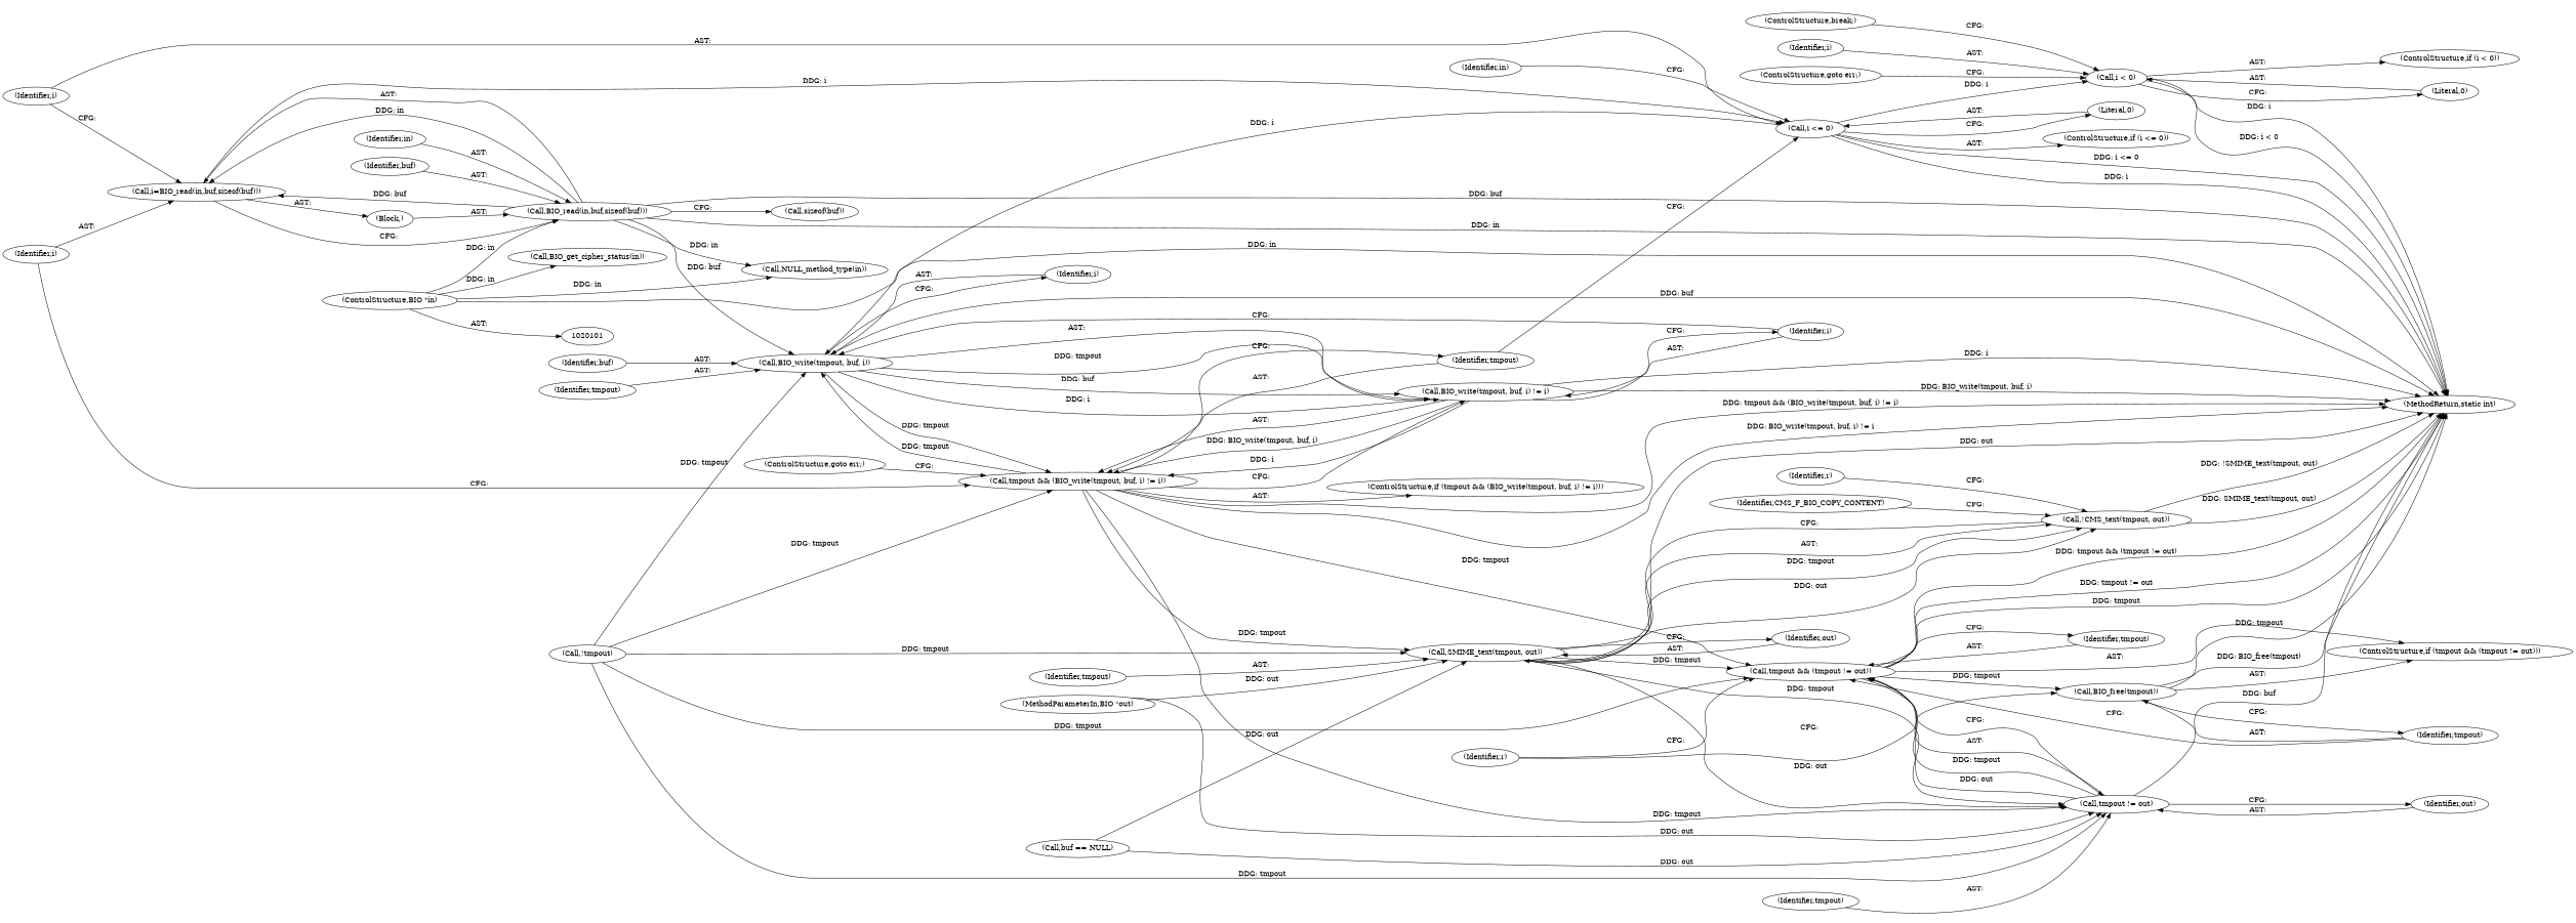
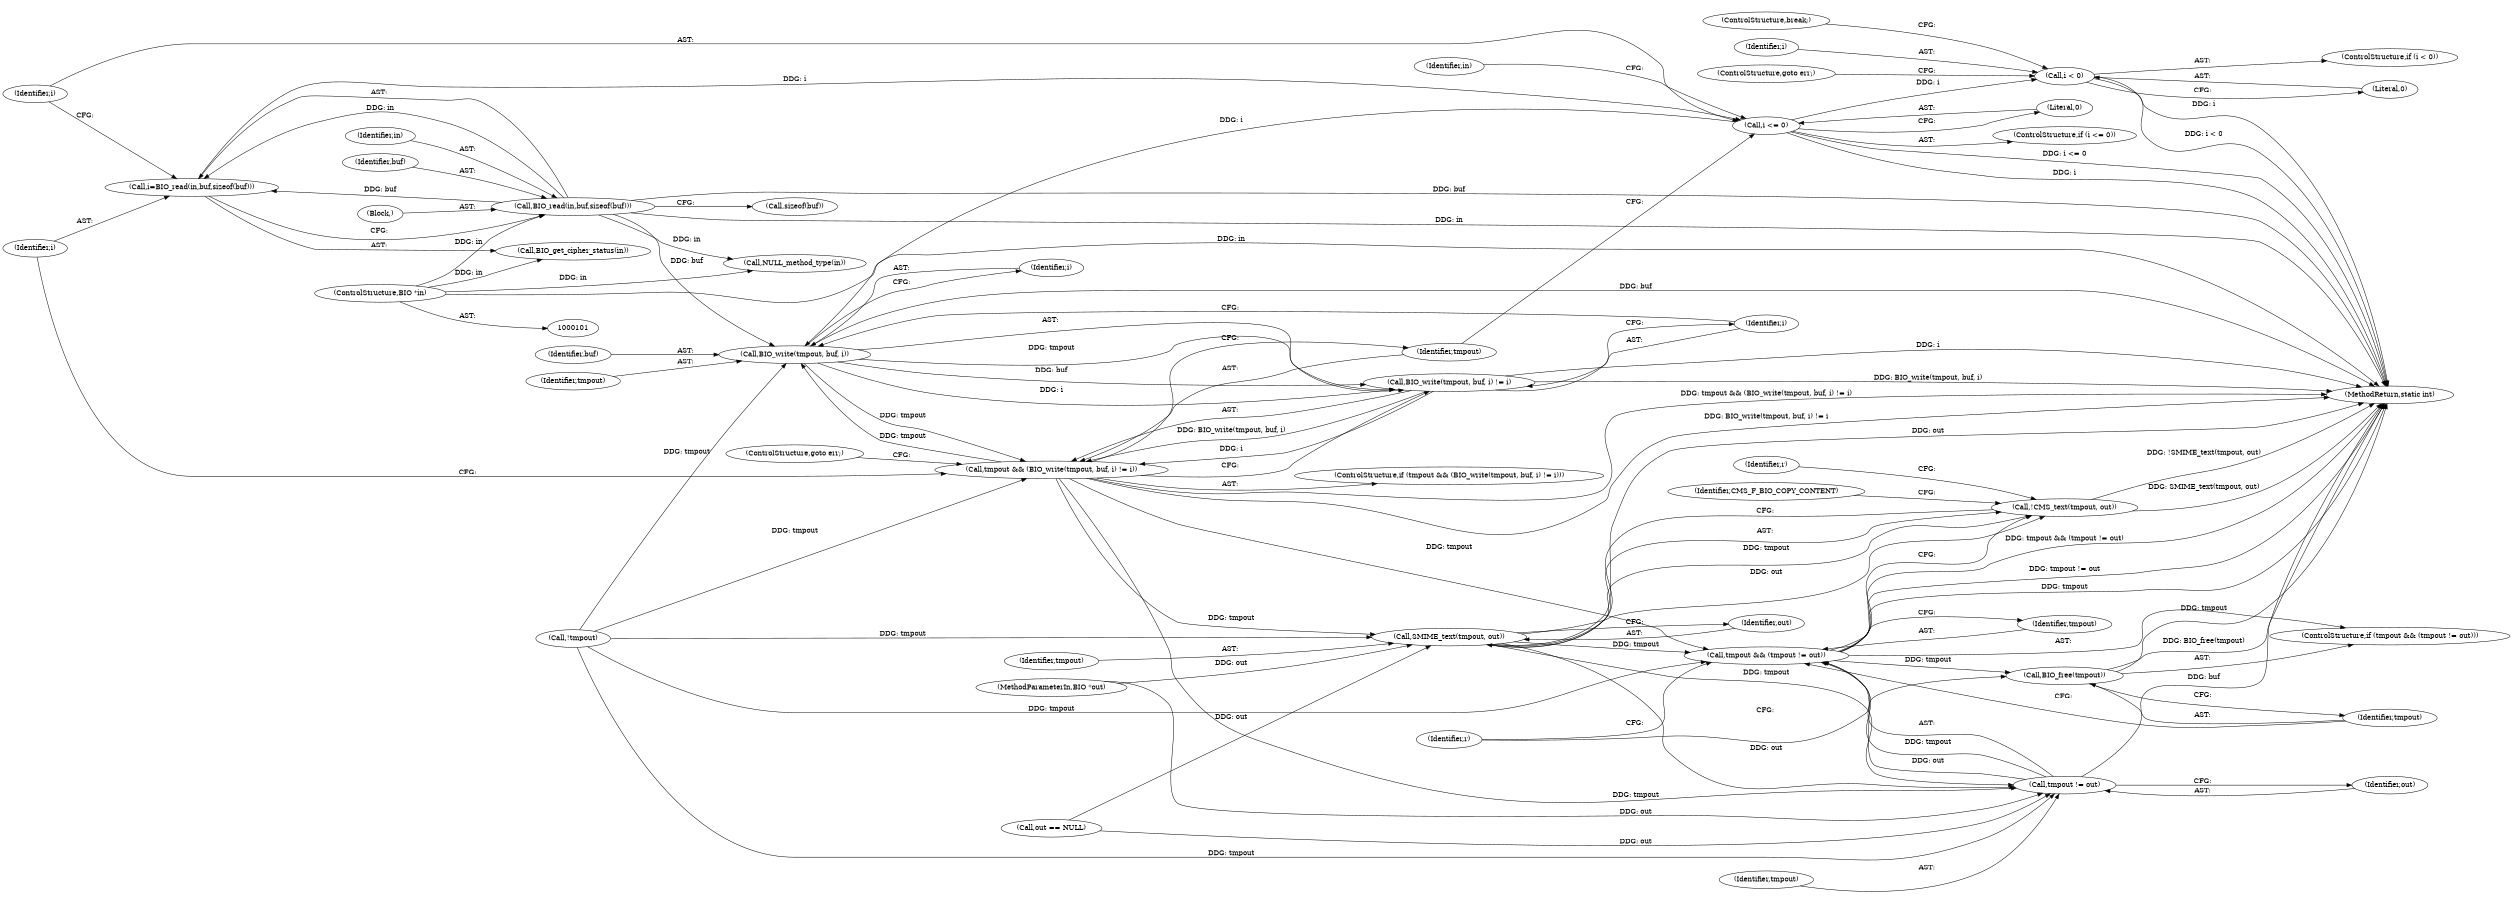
  digraph {
    rankdir=LR
    n1 [label="(Call,i=BIO_read(in,buf,sizeof(buf)))"]
    n2 [label="(Call,BIO_read(in,buf,sizeof(buf)))"]
    n3 [label="(Call,i <= 0)"]
    n4 [label="(Block,)"]
    n5 [label="(MethodReturn,static int)"]
    n6 [label="(Call,BIO_write(tmpout, buf, i))"]
    n7 [label="(Call,sizeof(buf))"]
    n8 [label="(Call,NULL_method_type(in))"]
    n9 [label="(Call,i < 0)"]
    n10 [label="(Literal,0)"]
    n11 [label="(ControlStructure,if (i <= 0))"]
    n12 [label="(Call,tmpout && (BIO_write(tmpout, buf, i) != i))"]
    n13 [label="(Call,BIO_write(tmpout, buf, i) != i)"]
    n14 [label="(Identifier,i)"]
    n15 [label="(ControlStructure,BIO *in)"]
    n16 [label="(Call,BIO_get_cipher_status(in))"]
-   1000101 [label=1020101]
+   1000101
    n18 [label="(Literal,0)"]
    n19 [label="(ControlStructure,if (i < 0))"]
    n20 [label="(Call,SMIME_text(tmpout, out))"]
    n21 [label="(Call,tmpout && (tmpout != out))"]
    n22 [label="(Call,tmpout != out)"]
    n23 [label="(ControlStructure,if (tmpout && (BIO_write(tmpout, buf, i) != i)))"]
    n24 [label="(Identifier,tmpout)"]
    n25 [label="(Identifier,i)"]
    n26 [label="(Call,!CMS_text(tmpout, out))"]
    n27 [label="(Identifier,out)"]
    n28 [label="(Call,BIO_free(tmpout))"]
    n29 [label="(ControlStructure,if (tmpout && (tmpout != out)))"]
    n30 [label="(Identifier,tmpout)"]
    n31 [label="(Identifier,out)"]
    n32 [label="(Identifier,tmpout)"]
    n33 [label="(Identifier,in)"]
    n34 [label="(Call,!tmpout)"]
-   n35 [label="(Call,buf == NULL)"]
+   n35 [label="(Call,out == NULL)"]
    n36 [label="(Identifier,buf)"]
    n37 [label="(Identifier,buf)"]
    n38 [label="(Identifier,i)"]
    n39 [label="(Identifier,r)"]
    n40 [label="(Identifier,i)"]
    n41 [label="(Identifier,tmpout)"]
    n42 [label="(Identifier,tmpout)"]
    n43 [label="(Identifier,CMS_F_BIO_COPY_CONTENT)"]
    n44 [label="(Identifier,i)"]
    n45 [label="(ControlStructure,goto err;)"]
    n46 [label="(MethodParameterIn,BIO *out)"]
    n47 [label="(ControlStructure,goto err;)"]
    n48 [label="(Identifier,in)"]
    n49 [label="(Identifier,r)"]
    n50 [label="(Identifier,tmpout)"]
    n51 [label="(ControlStructure,break;)"]
    n1 -> n2 [label="CFG: "]
    n1 -> n3 [label="DDG: i"]
-   n1 -> n4 [label="AST: "]
+   n1 -> n16 [label="AST: "]
    n2 -> n1 [label="AST: "]
    n2 -> n1 [label="DDG: in"]
    n2 -> n1 [label="DDG: buf"]
    n2 -> n5 [label="DDG: buf"]
    n2 -> n5 [label="DDG: in"]
    n2 -> n6 [label="DDG: buf"]
    n2 -> n7 [label="CFG: "]
    n2 -> n8 [label="DDG: in"]
    n3 -> n5 [label="DDG: i <= 0"]
    n3 -> n5 [label="DDG: i"]
    n3 -> n6 [label="DDG: i"]
    n3 -> n9 [label="DDG: i"]
    n3 -> n10 [label="CFG: "]
    n3 -> n11 [label="AST: "]
    n4 -> n2 [label="AST: "]
    n6 -> n5 [label="DDG: buf"]
    n6 -> n12 [label="DDG: tmpout"]
    n6 -> n13 [label="AST: "]
    n6 -> n13 [label="DDG: tmpout"]
    n6 -> n13 [label="DDG: buf"]
    n6 -> n13 [label="DDG: i"]
    n6 -> n14 [label="CFG: "]
    n9 -> n5 [label="DDG: i"]
    n9 -> n5 [label="DDG: i < 0"]
    n9 -> n18 [label="CFG: "]
    n9 -> n19 [label="AST: "]
    n10 -> n3 [label="AST: "]
    n12 -> n5 [label="DDG: tmpout && (BIO_write(tmpout, buf, i) != i)"]
    n12 -> n5 [label="DDG: BIO_write(tmpout, buf, i) != i"]
    n12 -> n6 [label="DDG: tmpout"]
    n12 -> n13 [label="CFG: "]
    n12 -> n20 [label="DDG: tmpout"]
    n12 -> n21 [label="DDG: tmpout"]
    n12 -> n22 [label="DDG: tmpout"]
    n12 -> n23 [label="AST: "]
    n12 -> n24 [label="CFG: "]
    n13 -> n5 [label="DDG: i"]
    n13 -> n5 [label="DDG: BIO_write(tmpout, buf, i)"]
    n13 -> n12 [label="AST: "]
    n13 -> n12 [label="DDG: BIO_write(tmpout, buf, i)"]
    n13 -> n12 [label="DDG: i"]
    n13 -> n25 [label="CFG: "]
    n14 -> n6 [label="AST: "]
    n15 -> n2 [label="DDG: in"]
    n15 -> n5 [label="DDG: in"]
    n15 -> n8 [label="DDG: in"]
    n15 -> n16 [label="DDG: in"]
    n15 -> 1000101 [label="AST: "]
    n18 -> n9 [label="AST: "]
    n20 -> n5 [label="DDG: out"]
    n20 -> n21 [label="DDG: tmpout"]
    n20 -> n22 [label="DDG: tmpout"]
    n20 -> n22 [label="DDG: out"]
    n20 -> n26 [label="AST: "]
    n20 -> n26 [label="DDG: tmpout"]
    n20 -> n26 [label="DDG: out"]
    n20 -> n27 [label="CFG: "]
    n21 -> n5 [label="DDG: tmpout && (tmpout != out)"]
    n21 -> n5 [label="DDG: tmpout != out"]
    n21 -> n5 [label="DDG: tmpout"]
-   n21 -> n22 [label="CFG: "]
+   n21 -> n26 [label="CFG: "]
    n21 -> n28 [label="DDG: tmpout"]
    n21 -> n29 [label="AST: "]
    n21 -> n30 [label="CFG: "]
    n22 -> n5 [label="DDG: buf"]
    n22 -> n21 [label="AST: "]
    n22 -> n21 [label="DDG: tmpout"]
    n22 -> n21 [label="DDG: out"]
    n22 -> n31 [label="CFG: "]
    n24 -> n3 [label="CFG: "]
    n24 -> n12 [label="AST: "]
    n25 -> n6 [label="CFG: "]
    n25 -> n13 [label="AST: "]
    n26 -> n5 [label="DDG: SMIME_text(tmpout, out)"]
    n26 -> n5 [label="DDG: !SMIME_text(tmpout, out)"]
    n26 -> n20 [label="CFG: "]
    n27 -> n20 [label="AST: "]
    n28 -> n5 [label="DDG: tmpout"]
    n28 -> n5 [label="DDG: BIO_free(tmpout)"]
    n28 -> n29 [label="AST: "]
    n28 -> n32 [label="CFG: "]
    n30 -> n21 [label="AST: "]
    n31 -> n22 [label="AST: "]
    n32 -> n21 [label="CFG: "]
    n32 -> n28 [label="AST: "]
    n33 -> n2 [label="AST: "]
    n34 -> n6 [label="DDG: tmpout"]
    n34 -> n12 [label="DDG: tmpout"]
    n34 -> n20 [label="DDG: tmpout"]
    n34 -> n21 [label="DDG: tmpout"]
    n34 -> n22 [label="DDG: tmpout"]
    n35 -> n20 [label="DDG: out"]
    n35 -> n22 [label="DDG: out"]
    n36 -> n2 [label="AST: "]
    n37 -> n6 [label="AST: "]
    n38 -> n9 [label="AST: "]
    n39 -> n26 [label="CFG: "]
    n40 -> n1 [label="CFG: "]
    n40 -> n3 [label="AST: "]
    n41 -> n6 [label="AST: "]
    n42 -> n20 [label="AST: "]
    n43 -> n26 [label="CFG: "]
    n44 -> n1 [label="AST: "]
    n44 -> n12 [label="CFG: "]
    n45 -> n12 [label="CFG: "]
    n46 -> n20 [label="DDG: out"]
    n46 -> n22 [label="DDG: out"]
    n47 -> n9 [label="CFG: "]
    n48 -> n3 [label="CFG: "]
    n49 -> n21 [label="CFG: "]
    n49 -> n28 [label="CFG: "]
    n50 -> n22 [label="AST: "]
    n51 -> n9 [label="CFG: "]
  }
